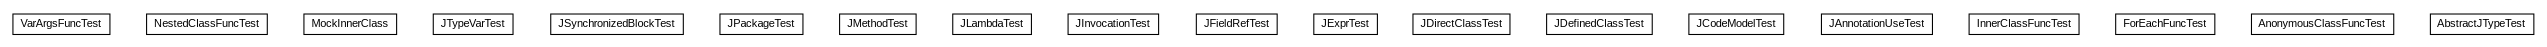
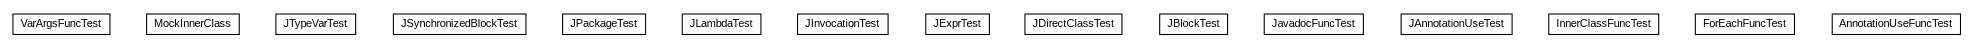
  digraph {
    nodesep=0.25
    ranksep=0.5
    node [fontcolor=black fontname=arial fontsize=10.0 shape=plaintext]
    n1 [label=<<table title="com.helger.jcodemodel.VarArgsFuncTest" border="0" cellborder="1" cellspacing="0" cellpadding="2" port="p" href="./VarArgsFuncTest.html"> 		<tr><td><table border="0" cellspacing="0" cellpadding="1"> <tr><td align="center" balign="center"> VarArgsFuncTest </td></tr> 		</table></td></tr> 		</table>>]
-   n2 [label=<<table title="com.helger.jcodemodel.NestedClassFuncTest" border="0" cellborder="1" cellspacing="0" cellpadding="2" port="p" href="./NestedClassFuncTest.html"> 		<tr><td><table border="0" cellspacing="0" cellpadding="1"> <tr><td align="center" balign="center"> NestedClassFuncTest </td></tr> 		</table></td></tr> 		</table>>]
    n3 [label=<<table title="com.helger.jcodemodel.NestedClassFuncTest.MockInnerClass" border="0" cellborder="1" cellspacing="0" cellpadding="2" port="p" href="./NestedClassFuncTest.MockInnerClass.html"> 		<tr><td><table border="0" cellspacing="0" cellpadding="1"> <tr><td align="center" balign="center"> MockInnerClass </td></tr> 		</table></td></tr> 		</table>>]
    n4 [label=<<table title="com.helger.jcodemodel.JTypeVarTest" border="0" cellborder="1" cellspacing="0" cellpadding="2" port="p" href="./JTypeVarTest.html"> 		<tr><td><table border="0" cellspacing="0" cellpadding="1"> <tr><td align="center" balign="center"> JTypeVarTest </td></tr> 		</table></td></tr> 		</table>>]
    n5 [label=<<table title="com.helger.jcodemodel.JSynchronizedBlockTest" border="0" cellborder="1" cellspacing="0" cellpadding="2" port="p" href="./JSynchronizedBlockTest.html"> 		<tr><td><table border="0" cellspacing="0" cellpadding="1"> <tr><td align="center" balign="center"> JSynchronizedBlockTest </td></tr> 		</table></td></tr> 		</table>>]
    n6 [label=<<table title="com.helger.jcodemodel.JPackageTest" border="0" cellborder="1" cellspacing="0" cellpadding="2" port="p" href="./JPackageTest.html"> 		<tr><td><table border="0" cellspacing="0" cellpadding="1"> <tr><td align="center" balign="center"> JPackageTest </td></tr> 		</table></td></tr> 		</table>>]
-   n7 [label=<<table title="com.helger.jcodemodel.JMethodTest" border="0" cellborder="1" cellspacing="0" cellpadding="2" port="p" href="./JMethodTest.html"> 		<tr><td><table border="0" cellspacing="0" cellpadding="1"> <tr><td align="center" balign="center"> JMethodTest </td></tr> 		</table></td></tr> 		</table>>]
    n8 [label=<<table title="com.helger.jcodemodel.JLambdaTest" border="0" cellborder="1" cellspacing="0" cellpadding="2" port="p" href="./JLambdaTest.html"> 		<tr><td><table border="0" cellspacing="0" cellpadding="1"> <tr><td align="center" balign="center"> JLambdaTest </td></tr> 		</table></td></tr> 		</table>>]
    n9 [label=<<table title="com.helger.jcodemodel.JInvocationTest" border="0" cellborder="1" cellspacing="0" cellpadding="2" port="p" href="./JInvocationTest.html"> 		<tr><td><table border="0" cellspacing="0" cellpadding="1"> <tr><td align="center" balign="center"> JInvocationTest </td></tr> 		</table></td></tr> 		</table>>]
-   n10 [label=<<table title="com.helger.jcodemodel.JFieldRefTest" border="0" cellborder="1" cellspacing="0" cellpadding="2" port="p" href="./JFieldRefTest.html"> 		<tr><td><table border="0" cellspacing="0" cellpadding="1"> <tr><td align="center" balign="center"> JFieldRefTest </td></tr> 		</table></td></tr> 		</table>>]
    n11 [label=<<table title="com.helger.jcodemodel.JExprTest" border="0" cellborder="1" cellspacing="0" cellpadding="2" port="p" href="./JExprTest.html"> 		<tr><td><table border="0" cellspacing="0" cellpadding="1"> <tr><td align="center" balign="center"> JExprTest </td></tr> 		</table></td></tr> 		</table>>]
    n12 [label=<<table title="com.helger.jcodemodel.JDirectClassTest" border="0" cellborder="1" cellspacing="0" cellpadding="2" port="p" href="./JDirectClassTest.html"> 		<tr><td><table border="0" cellspacing="0" cellpadding="1"> <tr><td align="center" balign="center"> JDirectClassTest </td></tr> 		</table></td></tr> 		</table>>]
-   n13 [label=<<table title="com.helger.jcodemodel.JDefinedClassTest" border="0" cellborder="1" cellspacing="0" cellpadding="2" port="p" href="./JDefinedClassTest.html"> 		<tr><td><table border="0" cellspacing="0" cellpadding="1"> <tr><td align="center" balign="center"> JDefinedClassTest </td></tr> 		</table></td></tr> 		</table>>]
-   n14 [label=<<table title="com.helger.jcodemodel.JCodeModelTest" border="0" cellborder="1" cellspacing="0" cellpadding="2" port="p" href="./JCodeModelTest.html"> 		<tr><td><table border="0" cellspacing="0" cellpadding="1"> <tr><td align="center" balign="center"> JCodeModelTest </td></tr> 		</table></td></tr> 		</table>>]
+   n15 [label=<<table title="com.helger.jcodemodel.JBlockTest" border="0" cellborder="1" cellspacing="0" cellpadding="2" port="p" href="./JBlockTest.html"> 		<tr><td><table border="0" cellspacing="0" cellpadding="1"> <tr><td align="center" balign="center"> JBlockTest </td></tr> 		</table></td></tr> 		</table>>]
+   n16 [label=<<table title="com.helger.jcodemodel.JavadocFuncTest" border="0" cellborder="1" cellspacing="0" cellpadding="2" port="p" href="./JavadocFuncTest.html"> 		<tr><td><table border="0" cellspacing="0" cellpadding="1"> <tr><td align="center" balign="center"> JavadocFuncTest </td></tr> 		</table></td></tr> 		</table>>]
    n17 [label=<<table title="com.helger.jcodemodel.JAnnotationUseTest" border="0" cellborder="1" cellspacing="0" cellpadding="2" port="p" href="./JAnnotationUseTest.html"> 		<tr><td><table border="0" cellspacing="0" cellpadding="1"> <tr><td align="center" balign="center"> JAnnotationUseTest </td></tr> 		</table></td></tr> 		</table>>]
    n18 [label=<<table title="com.helger.jcodemodel.InnerClassFuncTest" border="0" cellborder="1" cellspacing="0" cellpadding="2" port="p" href="./InnerClassFuncTest.html"> 		<tr><td><table border="0" cellspacing="0" cellpadding="1"> <tr><td align="center" balign="center"> InnerClassFuncTest </td></tr> 		</table></td></tr> 		</table>>]
    n19 [label=<<table title="com.helger.jcodemodel.ForEachFuncTest" border="0" cellborder="1" cellspacing="0" cellpadding="2" port="p" href="./ForEachFuncTest.html"> 		<tr><td><table border="0" cellspacing="0" cellpadding="1"> <tr><td align="center" balign="center"> ForEachFuncTest </td></tr> 		</table></td></tr> 		</table>>]
-   n20 [label=<<table title="com.helger.jcodemodel.AnonymousClassFuncTest" border="0" cellborder="1" cellspacing="0" cellpadding="2" port="p" href="./AnonymousClassFuncTest.html"> 		<tr><td><table border="0" cellspacing="0" cellpadding="1"> <tr><td align="center" balign="center"> AnonymousClassFuncTest </td></tr> 		</table></td></tr> 		</table>>]
-   n22 [label=<<table title="com.helger.jcodemodel.AbstractJTypeTest" border="0" cellborder="1" cellspacing="0" cellpadding="2" port="p" href="./AbstractJTypeTest.html"> 		<tr><td><table border="0" cellspacing="0" cellpadding="1"> <tr><td align="center" balign="center"> AbstractJTypeTest </td></tr> 		</table></td></tr> 		</table>>]
+   n21 [label=<<table title="com.helger.jcodemodel.AnnotationUseFuncTest" border="0" cellborder="1" cellspacing="0" cellpadding="2" port="p" href="./AnnotationUseFuncTest.html"> 		<tr><td><table border="0" cellspacing="0" cellpadding="1"> <tr><td align="center" balign="center"> AnnotationUseFuncTest </td></tr> 		</table></td></tr> 		</table>>]
  }
